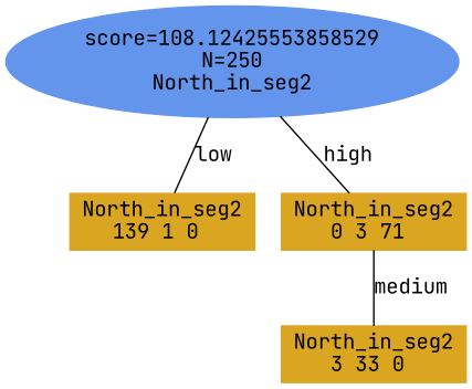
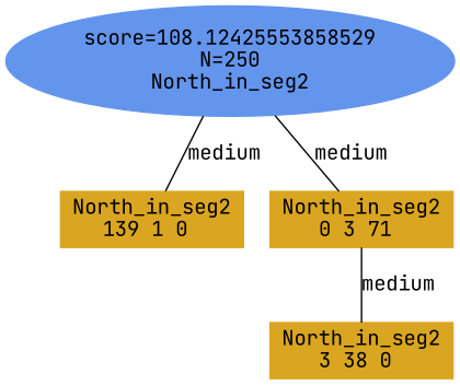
  digraph {
    fontname="JetBrains Mono"
    node [color=goldenrod fontname="JetBrains Mono" shape=box style=filled]
    edge [dir=none fontname="JetBrains Mono"]
    n1 [color=cornflowerblue label="score=108.12425553858529\nN=250\nNorth_in_seg2" shape=ellipse]
    n2 [label="North_in_seg2\n139 1 0 "]
-   n3 [label="North_in_seg2\n3 33 0 "]
+   n3 [label="North_in_seg2\n3 38 0 "]
    n4 [label="North_in_seg2\n0 3 71 "]
    subgraph sub_1 {
      rank=same
      n1
    }
    subgraph sub_2 {
      rank=same
      n2
    }
    subgraph sub_3 {
      rank=same
      n3
    }
    subgraph sub_4 {
      rank=same
      n4
    }
-   n1 -> n2 [label=low]
-   n1 -> n4 [label=high]
+   n1 -> n2 [label=medium]
+   n1 -> n4 [label=medium]
    n4 -> n3 [label=medium]
  }
